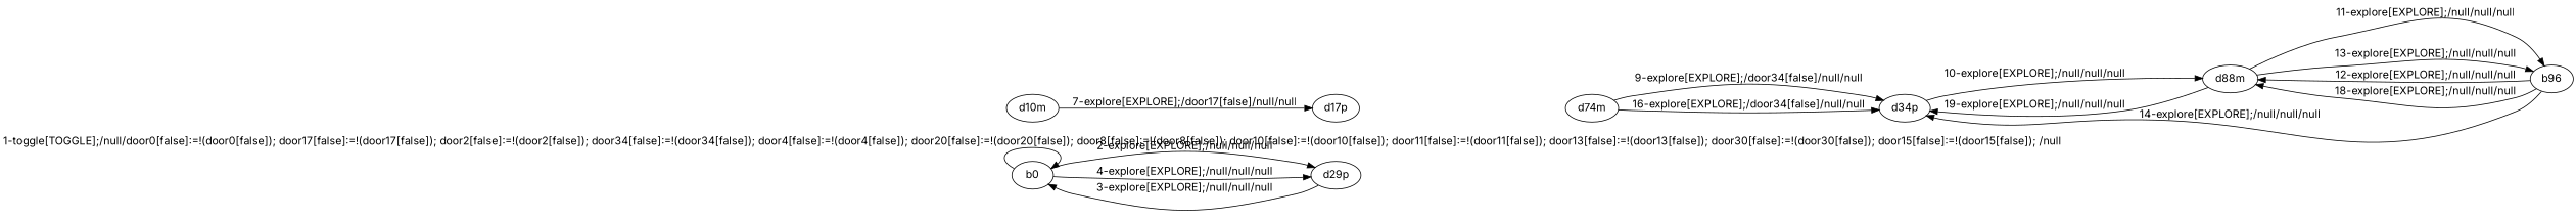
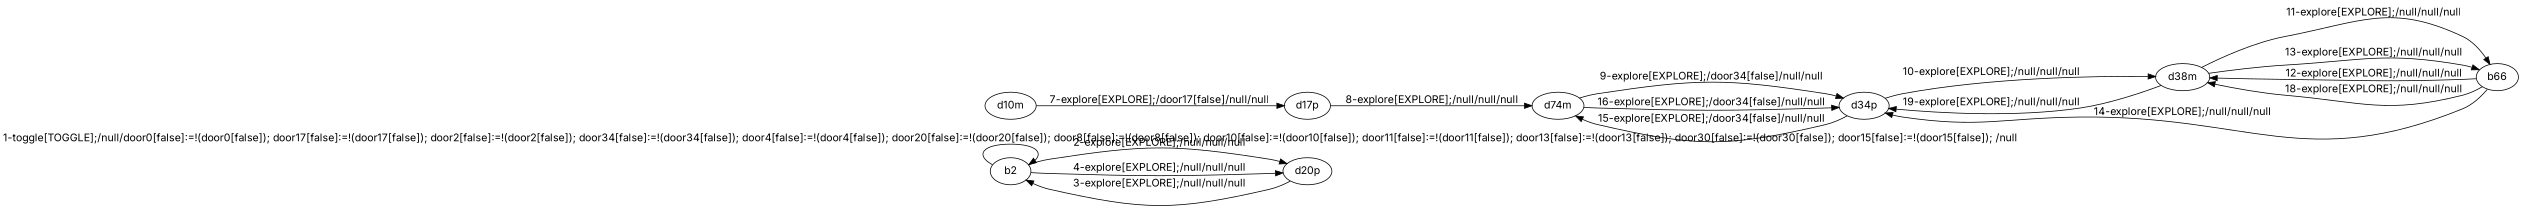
  digraph {
    fontname=Inter
    rankdir=LR
    node [fontname=Inter]
    edge [fontname=Inter]
-   b0
-   d20p [label=d29p]
+   b0 [label=b2]
+   d20p
    n3 [label=d10m]
    d17p
    n5 [label=d74m]
    d34p
-   d38m [label=d88m]
-   b66 [label=b96]
+   d38m
+   b66
    b0 -> b0 [label="1-toggle[TOGGLE];/null/door0[false]:=!(door0[false]); door17[false]:=!(door17[false]); door2[false]:=!(door2[false]); door34[false]:=!(door34[false]); door4[false]:=!(door4[false]); door20[false]:=!(door20[false]); door8[false]:=!(door8[false]); door10[false]:=!(door10[false]); door11[false]:=!(door11[false]); door13[false]:=!(door13[false]); door30[false]:=!(door30[false]); door15[false]:=!(door15[false]); /null"]
    b0 -> d20p [label="2-explore[EXPLORE];/null/null/null"]
    b0 -> d20p [label="4-explore[EXPLORE];/null/null/null"]
    d20p -> b0 [label="3-explore[EXPLORE];/null/null/null"]
    n3 -> d17p [label="7-explore[EXPLORE];/door17[false]/null/null"]
+   d17p -> n5 [label="8-explore[EXPLORE];/null/null/null"]
    n5 -> d34p [label="9-explore[EXPLORE];/door34[false]/null/null"]
    n5 -> d34p [label="16-explore[EXPLORE];/door34[false]/null/null"]
+   d34p -> n5 [label="15-explore[EXPLORE];/door34[false]/null/null"]
    d34p -> d38m [label="10-explore[EXPLORE];/null/null/null"]
    d38m -> d34p [label="19-explore[EXPLORE];/null/null/null"]
    d38m -> b66 [label="11-explore[EXPLORE];/null/null/null"]
    d38m -> b66 [label="13-explore[EXPLORE];/null/null/null"]
    b66 -> d34p [label="14-explore[EXPLORE];/null/null/null"]
    b66 -> d38m [label="12-explore[EXPLORE];/null/null/null"]
    b66 -> d38m [label="18-explore[EXPLORE];/null/null/null"]
  }
